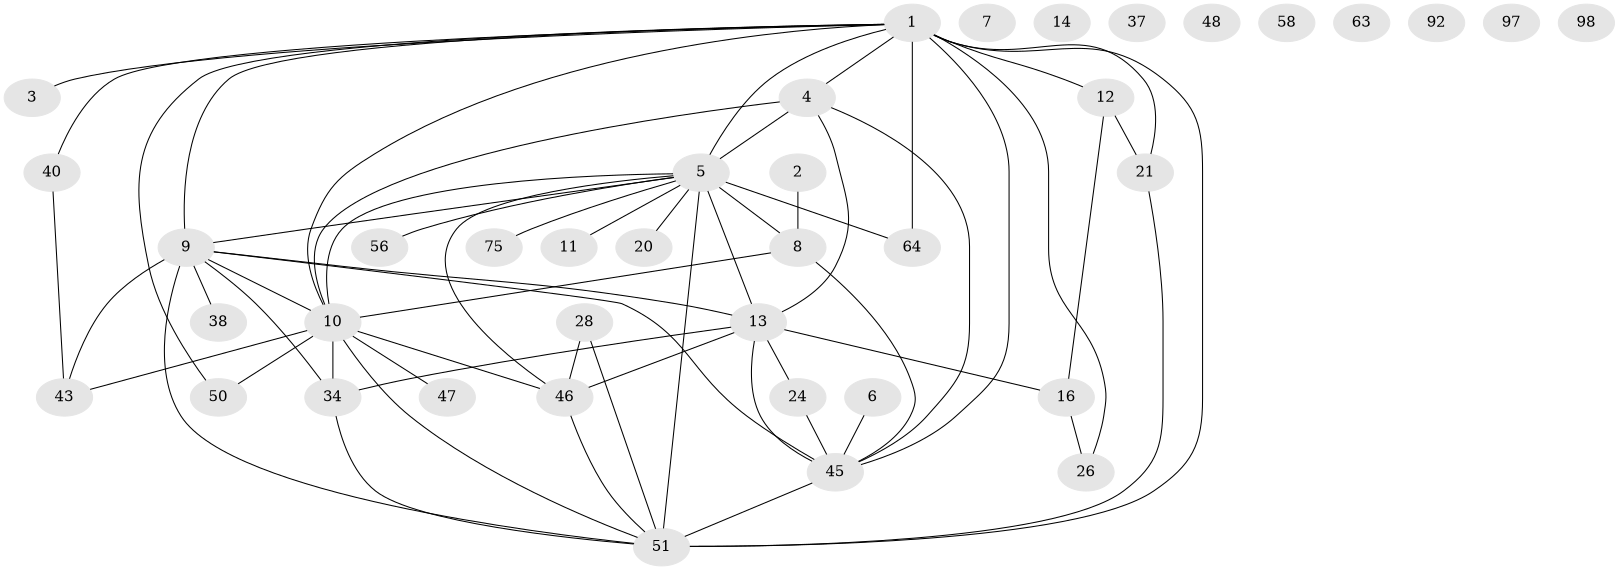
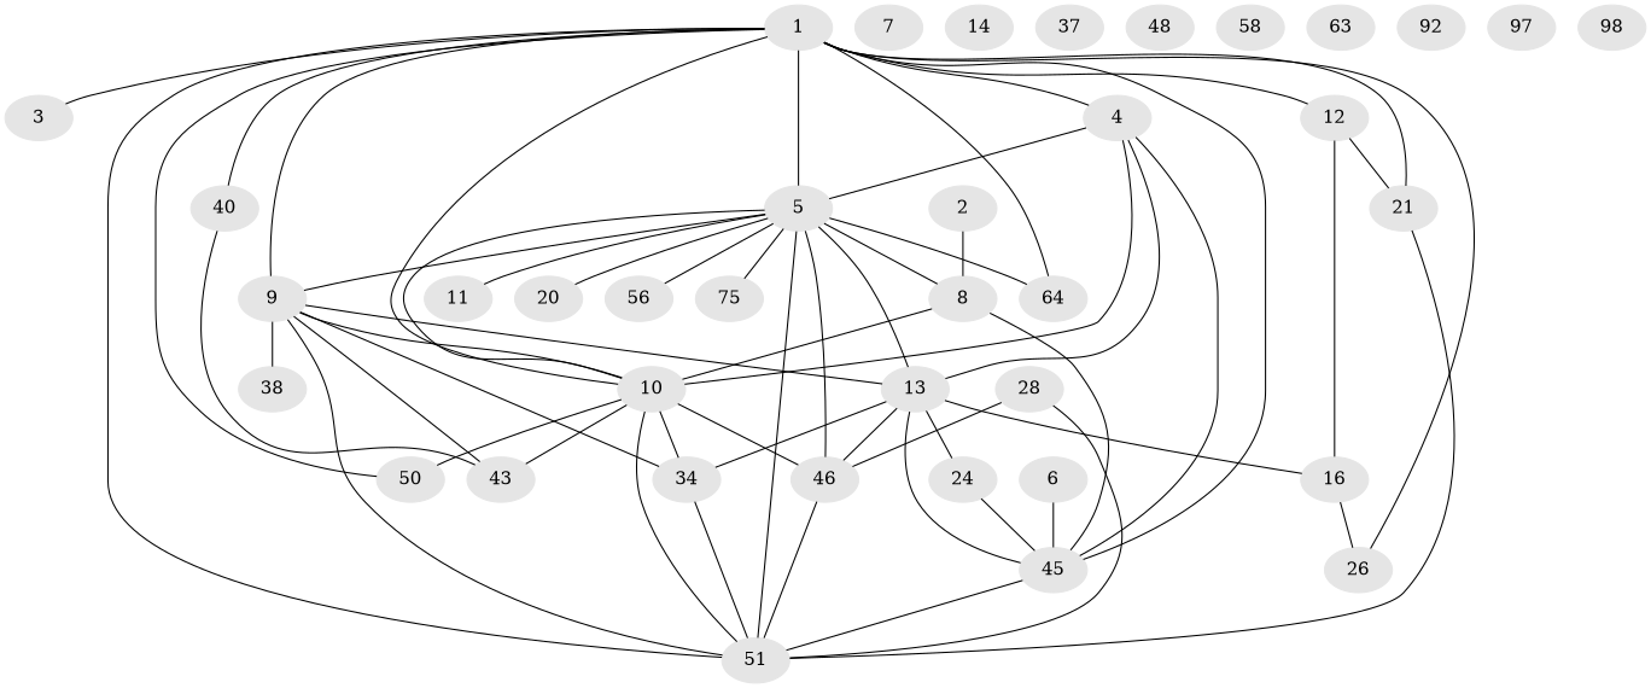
  graph {
    node [color=gray90 style=filled]
    1 [super="+68+18"]
    3 [super="+52+84"]
    4 [super="+30+29+23"]
    5 [super="+39+53+89+31+80"]
    9 [super="+49"]
    10 [super="+67+72+17"]
    12 [super="+44+79"]
    21
    26 [super="+60"]
    40 [super="+78"]
    45 [super="+54"]
    50
    51 [super="+65+62+74"]
    64 [super="+91"]
    13 [super="+32+70"]
    8 [super="+27+71+35"]
    11 [super="+15"]
    20
    46 [super="+59"]
    56
    75
    34 [super="+36+41"]
    38 [super="+58+73"]
    43 [super="+66"]
-   47
    16 [super="+33"]
    2
    24
    6 [super="+57"]
    7
    14
    28 [super="+61"]
    37
    48
    n35 [label=58]
    63
    92
    97
    98
    1 -- 3
    1 -- 4
    1 -- 5
    1 -- 9
    1 -- 10
    1 -- 12
    1 -- 21
    1 -- 26
    1 -- 40
    1 -- 45
    1 -- 50
    1 -- 51 [weight=2]
    1 -- 64 [weight=2]
    4 -- 5 [weight=2]
    4 -- 10
    4 -- 45
    4 -- 13
    5 -- 9
    5 -- 10
    5 -- 51 [weight=2]
    5 -- 64
    5 -- 13
    5 -- 8 [weight=2]
    5 -- 11
    5 -- 20
    5 -- 46
    5 -- 56
    5 -- 75
    9 -- 10
-   9 -- 45
    9 -- 51
    9 -- 13
    9 -- 34
    9 -- 38
    9 -- 43
    10 -- 50
    10 -- 51
    10 -- 46
    10 -- 34 [weight=2]
    10 -- 43
-   10 -- 47
    12 -- 21
    12 -- 16
    21 -- 51
    40 -- 43
    45 -- 51
    13 -- 45
    13 -- 46
    13 -- 34
    13 -- 16
    13 -- 24
    8 -- 10 [weight=2]
    8 -- 45
    46 -- 51
    34 -- 51
    16 -- 26
    2 -- 8
    24 -- 45
    6 -- 45
    28 -- 51
    28 -- 46
  }
